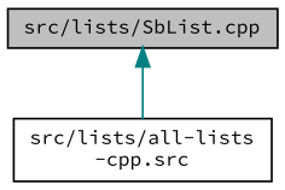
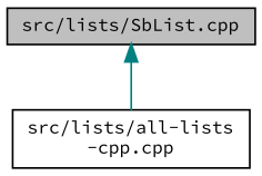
  digraph {
    fontname="Source Code Pro"
    node [color=black fontname="Source Code Pro" fontsize=10 shape=record style=filled]
    n1 [fillcolor=grey75 fontcolor=black height=0.2 label="src/lists/SbList.cpp" width=0.4]
-   n2 [fillcolor=white height=0.2 label="src/lists/all-lists\l-cpp.src" width=0.4]
+   n2 [fillcolor=white height=0.2 label="src/lists/all-lists\l-cpp.cpp" width=0.4]
    n1 -> n2 [color=teal dir=back fontname="Source Code Pro" fontsize=10 labelfontname=Helvetica labelfontsize=10 style=solid]
  }
